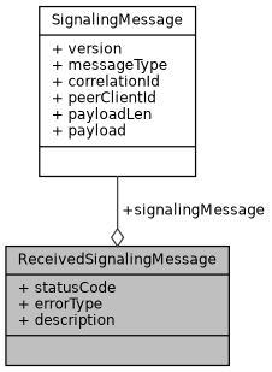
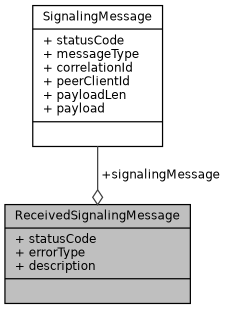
  digraph {
    node [color=black fontname=Helvetica fontsize=10 shape=record style=filled]
    n1 [fillcolor=grey75 fontcolor=black height=0.2 label="{ReceivedSignalingMessage\n|+ statusCode\l+ errorType\l+ description\l|}" width=0.4]
-   n2 [fillcolor=white height=0.2 label="{SignalingMessage\n|+ version\l+ messageType\l+ correlationId\l+ peerClientId\l+ payloadLen\l+ payload\l|}" width=0.4]
+   n2 [fillcolor=white height=0.2 label="{SignalingMessage\n|+ statusCode\l+ messageType\l+ correlationId\l+ peerClientId\l+ payloadLen\l+ payload\l|}" width=0.4]
    n2 -> n1 [arrowhead=odiamond color=grey25 fontname=Helvetica fontsize=10 label=" +signalingMessage" labelfontname=Helvetica labelfontsize=10 style=solid]
  }
